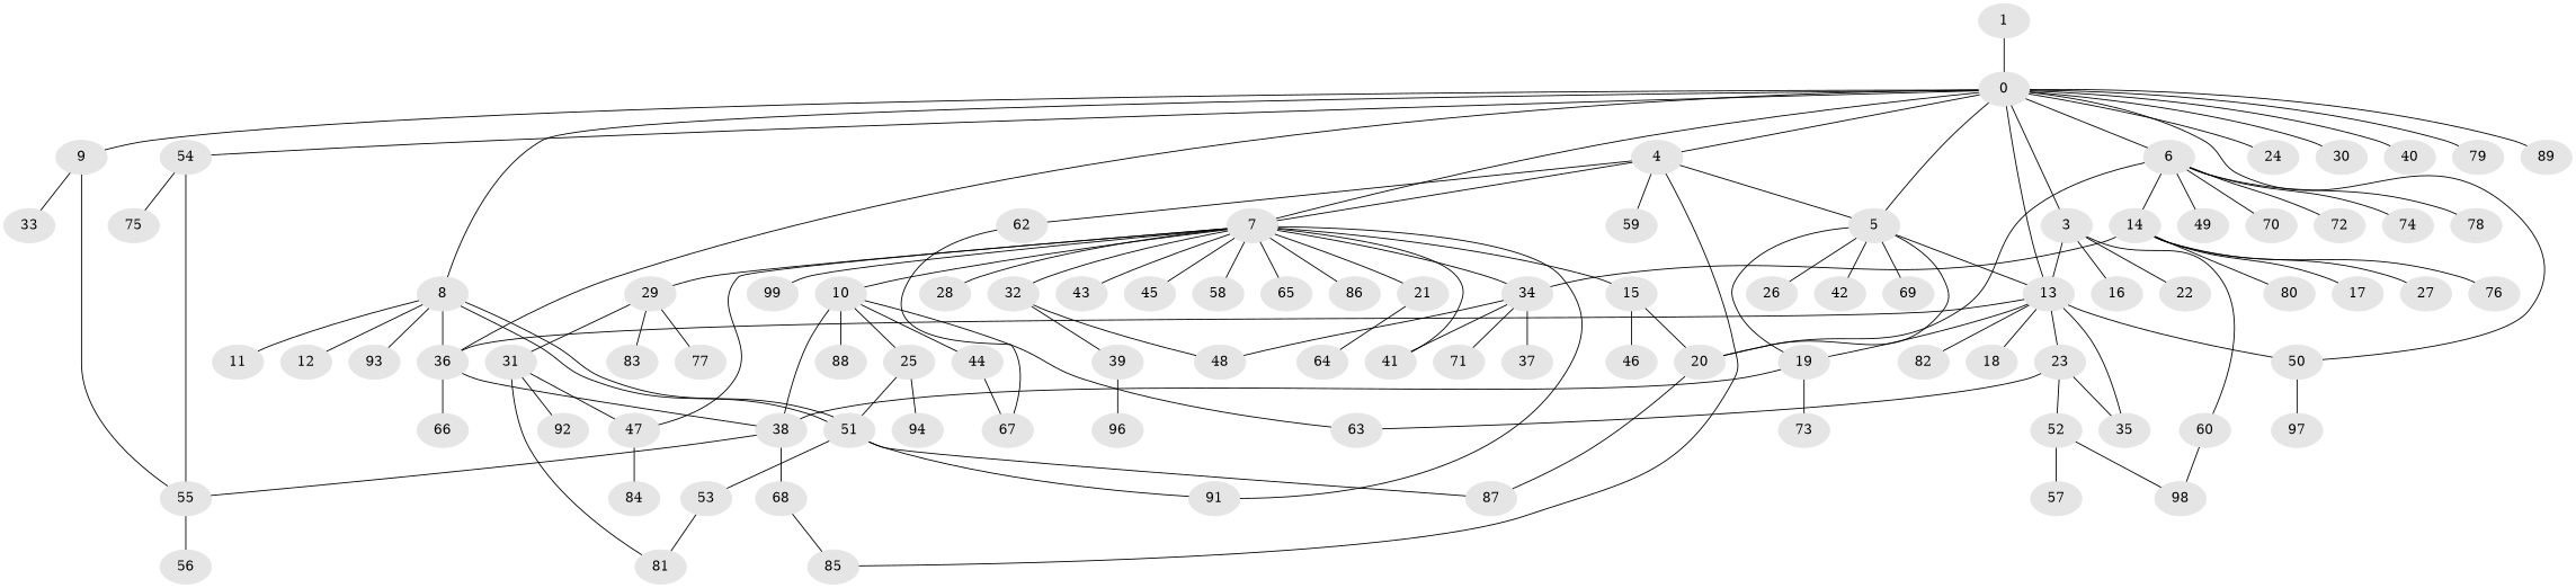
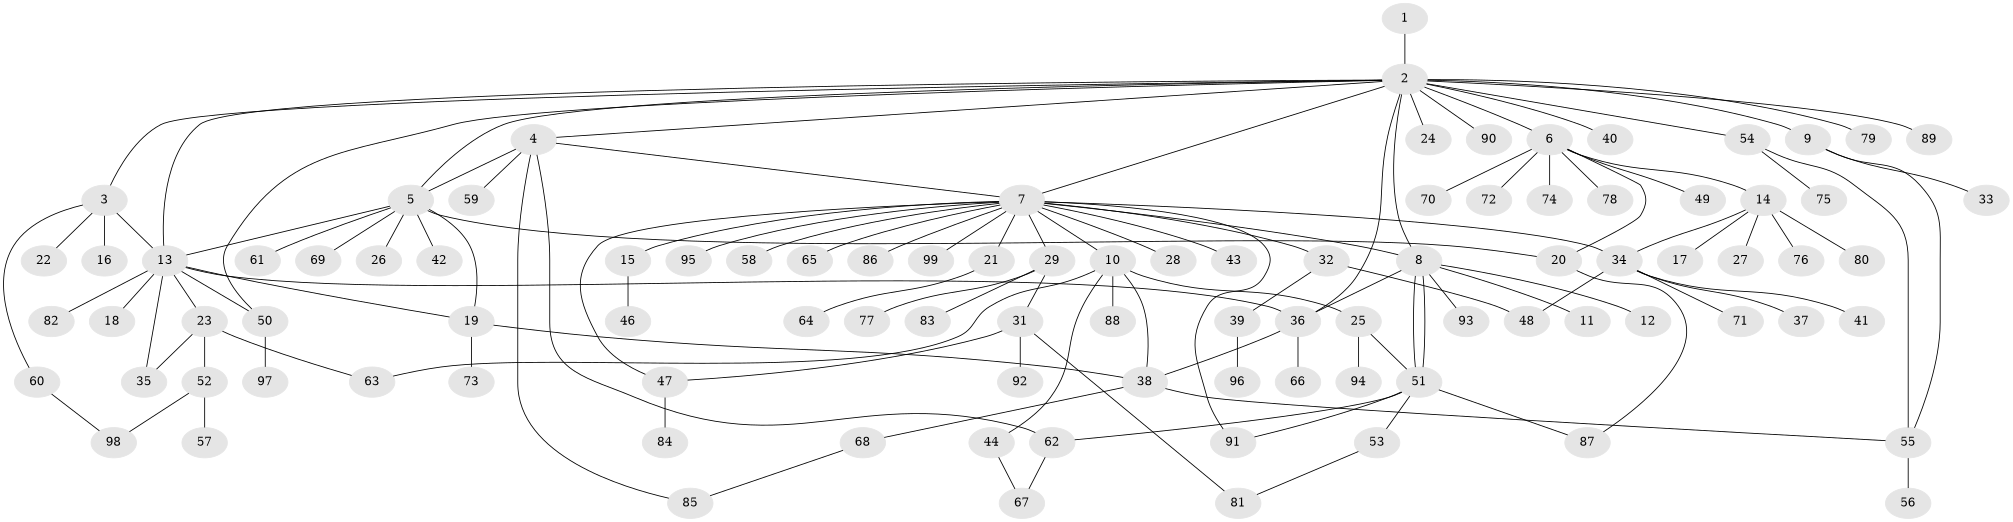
  graph {
    node [color=gray90 style=filled]
    1
-   2 [label=0]
+   2
    3
    4
    5
    6
    7
    8
    9
    13
    24
-   30
+   30 [label=90]
    36
    40
    50
    54
    79
    89
    16
    22
    60
    59
    62
    85
    19
    20
    26
    42
+   61
    69
    14
    49
    70
    72
    74
    78
    10
    15
    21
    28
    29
    32
    34
    43
-   45
+   45 [label=95]
    47
    58
    65
    86
    91
    n51 [label=99]
    11
    12
    51
    93
    33
    55
    18
    23
    35
    82
    38
    66
    97
    75
    n66 [label=98]
    67
    73
    87
    17
    27
    76
    80
    25
    44
    63
    88
    46
    64
    31
    77
    83
    39
    48
    37
    41
    71
    84
    53
    56
    94
    68
    52
    57
    81
    92
    96
    1 -- 2
    2 -- 3
    2 -- 4
    2 -- 5
    2 -- 6
    2 -- 7
    2 -- 8
    2 -- 9
    2 -- 13
    2 -- 24
    2 -- 30
    2 -- 36
    2 -- 40
    2 -- 50
    2 -- 54
    2 -- 79
    2 -- 89
    3 -- 13
    3 -- 16
    3 -- 22
    3 -- 60
    4 -- 5
    4 -- 7
    4 -- 59
    4 -- 62
    4 -- 85
    5 -- 13
    5 -- 19
    5 -- 20
    5 -- 26
    5 -- 42
+   5 -- 61
    5 -- 69
    6 -- 20
    6 -- 14
    6 -- 49
    6 -- 70
    6 -- 72
    6 -- 74
    6 -- 78
-   7 -- 41
+   7 -- 8
    7 -- 10
    7 -- 15
    7 -- 21
    7 -- 28
    7 -- 29
    7 -- 32
    7 -- 34
    7 -- 43
    7 -- 45
    7 -- 47
    7 -- 58
    7 -- 65
    7 -- 86
    7 -- 91
    7 -- n51
    8 -- 36
    8 -- 11
    8 -- 12
    8 -- 51
    8 -- 51
    8 -- 93
    9 -- 33
    9 -- 55
    13 -- 36
    13 -- 50
    13 -- 19
    13 -- 18
    13 -- 23
    13 -- 35
    13 -- 82
    36 -- 38
    36 -- 66
    50 -- 97
    54 -- 55
    54 -- 75
    60 -- n66
    62 -- 67
    19 -- 38
    19 -- 73
    20 -- 87
    14 -- 34
    14 -- 17
    14 -- 27
    14 -- 76
    14 -- 80
    10 -- 38
    10 -- 25
    10 -- 44
    10 -- 63
    10 -- 88
-   15 -- 20
    15 -- 46
    21 -- 64
    29 -- 31
    29 -- 77
    29 -- 83
    32 -- 39
    32 -- 48
    34 -- 48
    34 -- 37
    34 -- 41
    34 -- 71
    47 -- 84
+   51 -- 62
    51 -- 91
    51 -- 87
    51 -- 53
    55 -- 56
    23 -- 35
    23 -- 63
    23 -- 52
    38 -- 55
    38 -- 68
    25 -- 51
    25 -- 94
    44 -- 67
    31 -- 47
    31 -- 81
    31 -- 92
    39 -- 96
    53 -- 81
    68 -- 85
    52 -- n66
    52 -- 57
  }
